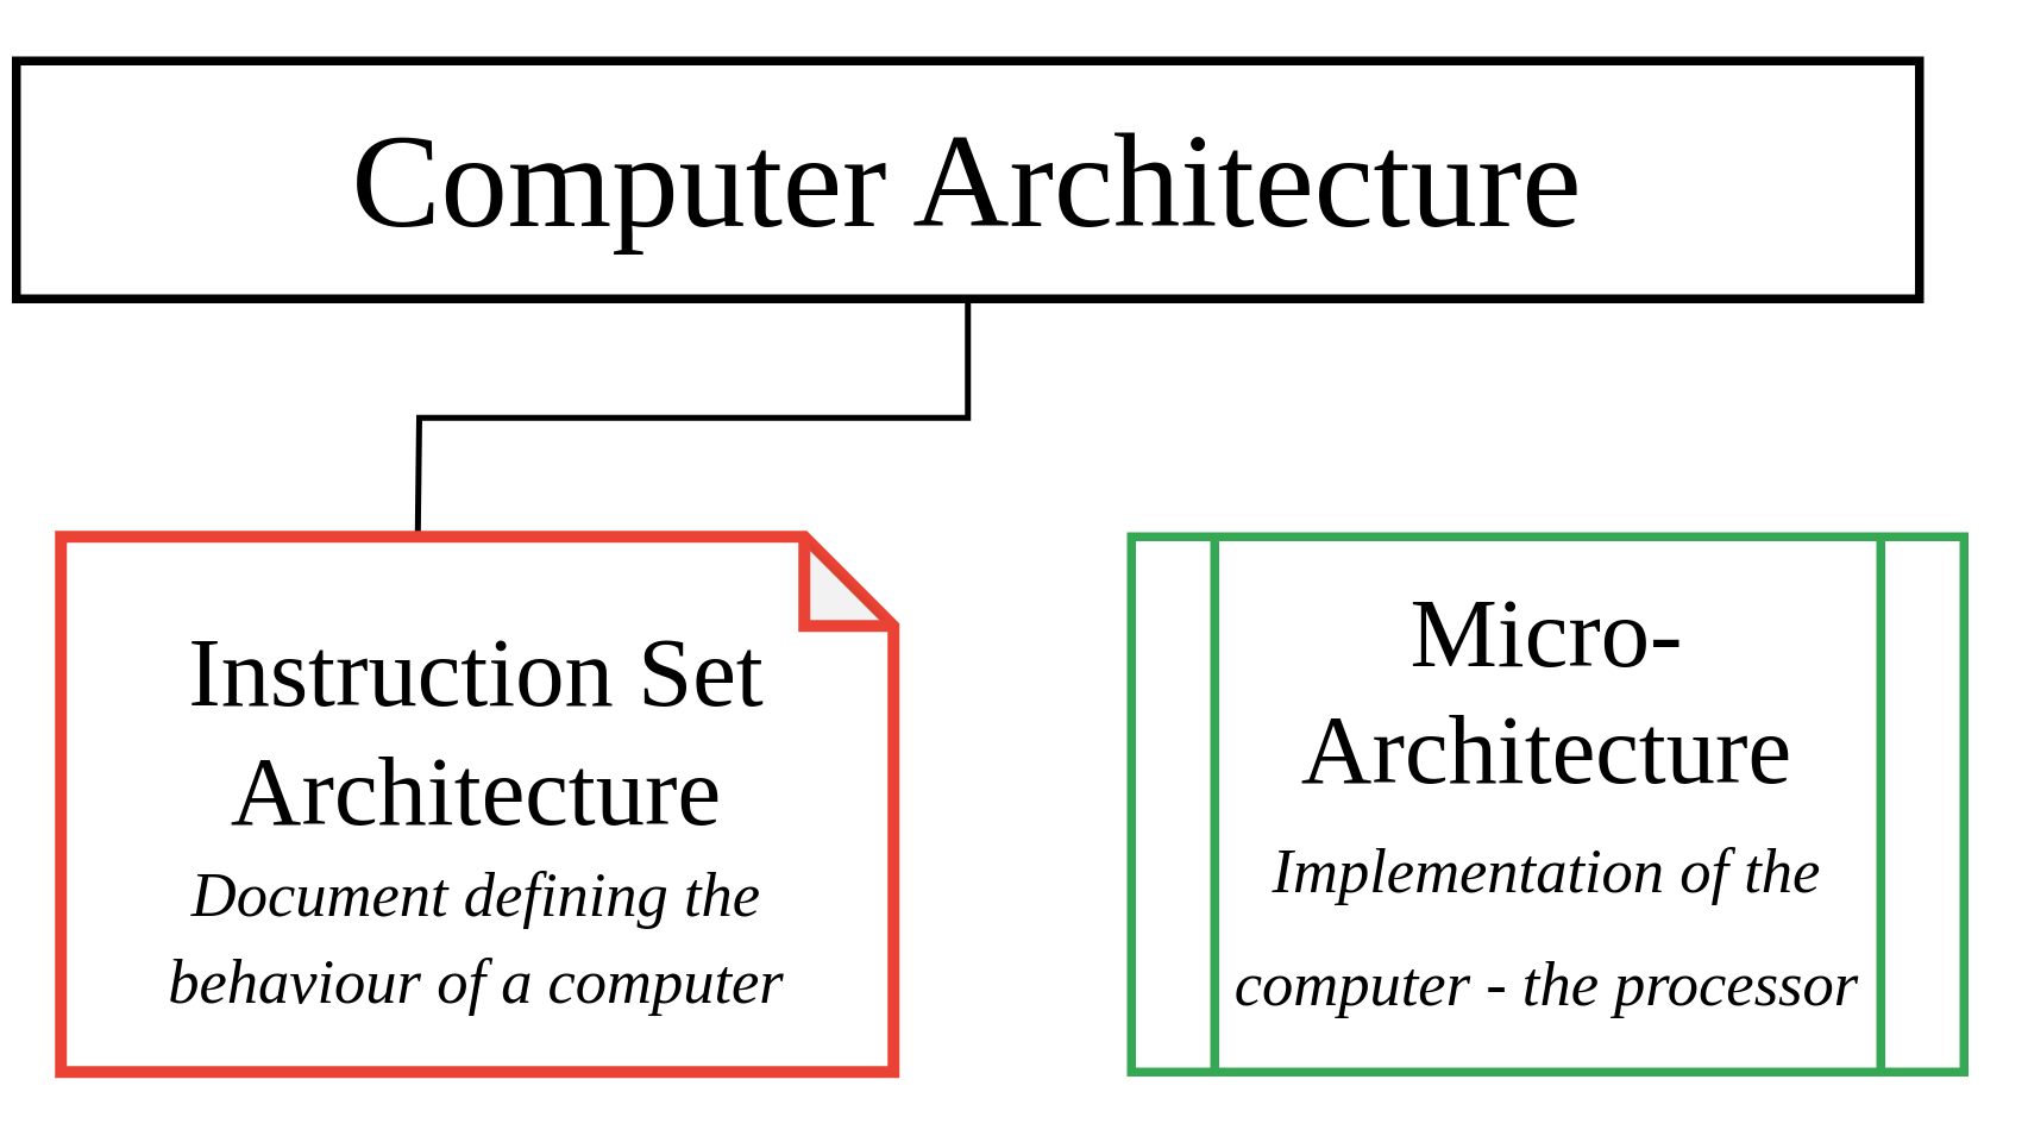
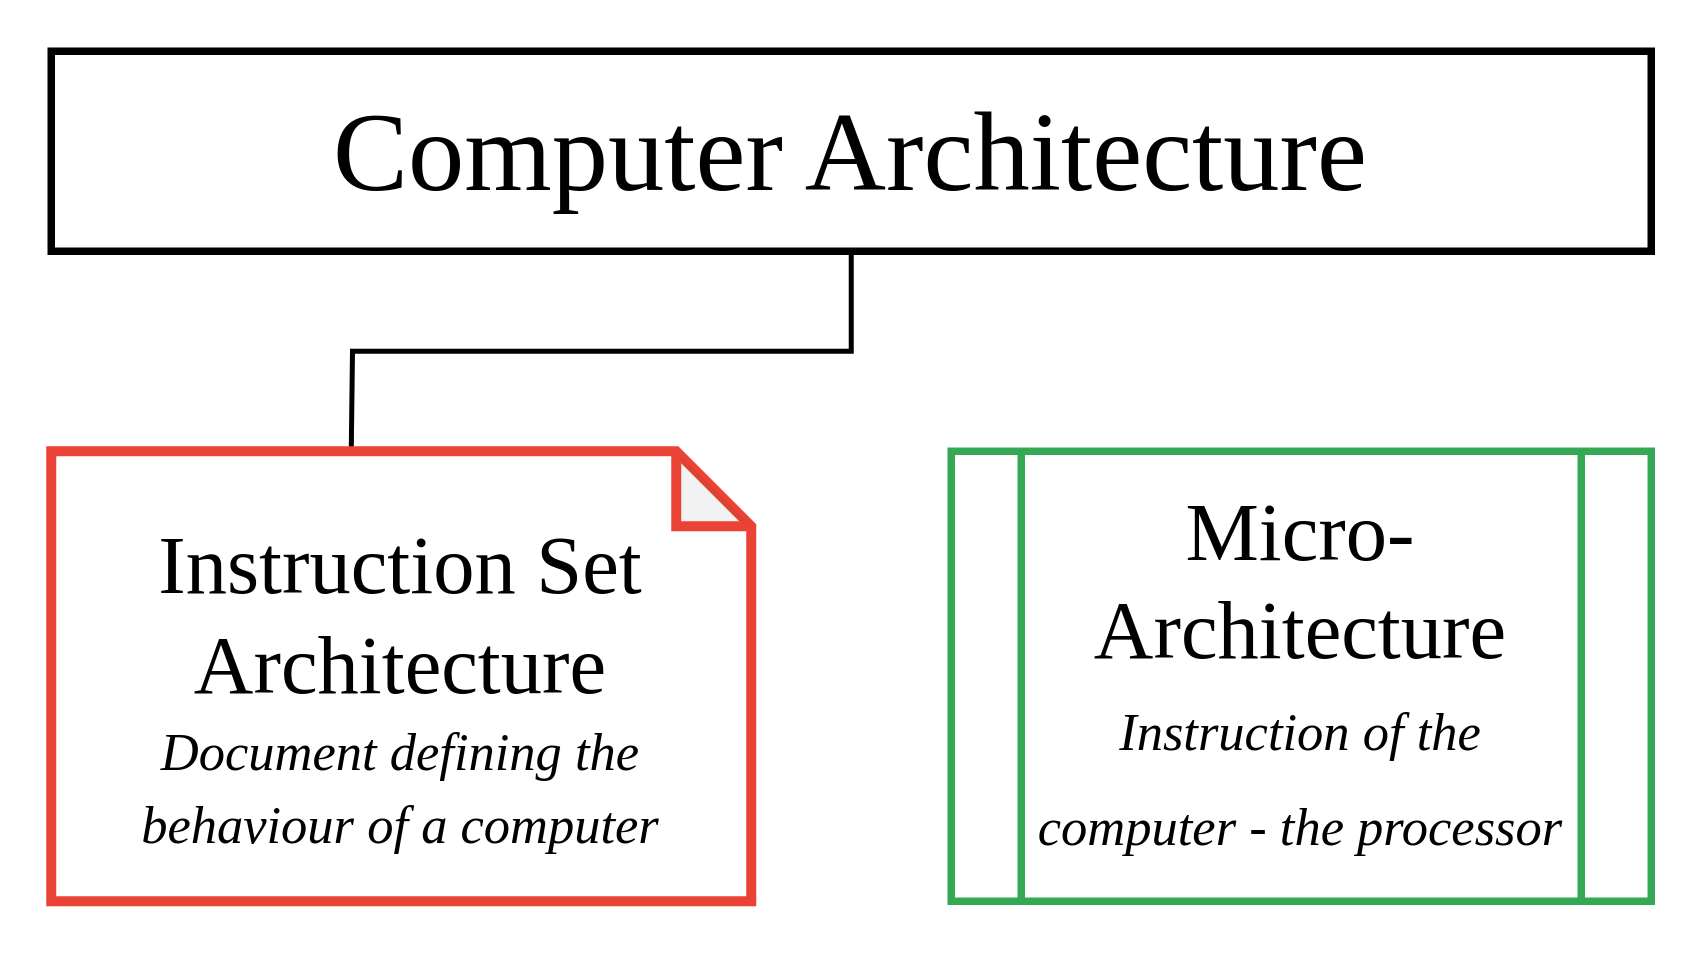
  <mxCell id="0" />
  <mxCell id="1" parent="0" />
  <mxCell id="2" style="edgeStyle=orthogonalEdgeStyle;rounded=0;orthogonalLoop=1;jettySize=auto;html=1;exitX=0.5;exitY=1;exitDx=0;exitDy=0;endArrow=none;endFill=0;strokeWidth=2;fontFamily=Computer Modern;fontSize=29;fontColor=#000000;" parent="1" source="3" edge="1"><mxGeometry relative="1" as="geometry"><mxPoint x="140" y="180" as="targetPoint" /></mxGeometry></mxCell>
- <mxCell id="3" value="&lt;font style=&quot;font-size: 45px&quot;&gt;Computer Architecture&lt;/font&gt;" style="rounded=0;whiteSpace=wrap;html=1;strokeColor=#000000;fillColor=#FFFFFF;fontFamily=Computer Modern;fontSize=29;fontColor=#000000;strokeWidth=3;" parent="1" vertex="1"><mxGeometry x="5" y="20" width="640" height="80" as="geometry" /></mxCell>
+ <mxCell id="3" value="&lt;font style=&quot;font-size: 45px&quot;&gt;Computer Architecture&lt;/font&gt;" style="rounded=0;whiteSpace=wrap;html=1;strokeColor=#000000;fillColor=#FFFFFF;fontFamily=Computer Modern;fontSize=29;fontColor=#000000;strokeWidth=3;" parent="1" vertex="1"><mxGeometry x="20" y="20" width="640" height="80" as="geometry" /></mxCell>
  <mxCell id="4" value="" style="shape=note;whiteSpace=wrap;html=1;backgroundOutline=1;darkOpacity=0.05;strokeColor=#EA4335;fillColor=#FFFFFF;fontFamily=Computer Modern;fontSize=24;strokeWidth=4;" parent="1" vertex="1"><mxGeometry x="20" y="180" width="280" height="180" as="geometry" /></mxCell>
  <mxCell id="5" value="&lt;font&gt;&lt;span style=&quot;font-size: 33px&quot;&gt;Instruction Set &lt;br&gt;Architecture&lt;/span&gt;&lt;br&gt;&lt;font&gt;&lt;font size=&quot;1&quot;&gt;&lt;i style=&quot;font-size: 21px&quot;&gt;Document defining the behaviour of a computer&lt;/i&gt;&lt;/font&gt;&lt;/font&gt;&lt;br&gt;&lt;/font&gt;" style="text;html=1;strokeColor=none;fillColor=none;align=center;verticalAlign=top;whiteSpace=wrap;rounded=0;fontFamily=Computer Modern;fontSize=24;" parent="1" vertex="1"><mxGeometry x="20" y="200" width="280" height="150" as="geometry" /></mxCell>
- <mxCell id="6" value="&lt;span style=&quot;font-size: 33px&quot;&gt;Micro-&lt;br&gt;Architecture&lt;br&gt;&lt;/span&gt;&lt;i style=&quot;font-size: 21px&quot;&gt;Implementation of the computer - the processor&lt;/i&gt;&lt;span style=&quot;font-size: 33px&quot;&gt;&lt;br&gt;&lt;/span&gt;" style="shape=process;whiteSpace=wrap;html=1;backgroundOutline=1;strokeColor=#34A853;strokeWidth=3;fillColor=#FFFFFF;fontFamily=Computer Modern;fontSize=29;fontColor=#000000;" parent="1" vertex="1"><mxGeometry x="380" y="180" width="280" height="180" as="geometry" /></mxCell>
+ <mxCell id="6" value="&lt;span style=&quot;font-size: 33px&quot;&gt;Micro-&lt;br&gt;Architecture&lt;br&gt;&lt;/span&gt;&lt;i style=&quot;font-size: 21px&quot;&gt;Instruction of the computer - the processor&lt;/i&gt;&lt;span style=&quot;font-size: 33px&quot;&gt;&lt;br&gt;&lt;/span&gt;" style="shape=process;whiteSpace=wrap;html=1;backgroundOutline=1;strokeColor=#34A853;strokeWidth=3;fillColor=#FFFFFF;fontFamily=Computer Modern;fontSize=29;fontColor=#000000;" parent="1" vertex="1"><mxGeometry x="380" y="180" width="280" height="180" as="geometry" /></mxCell>
